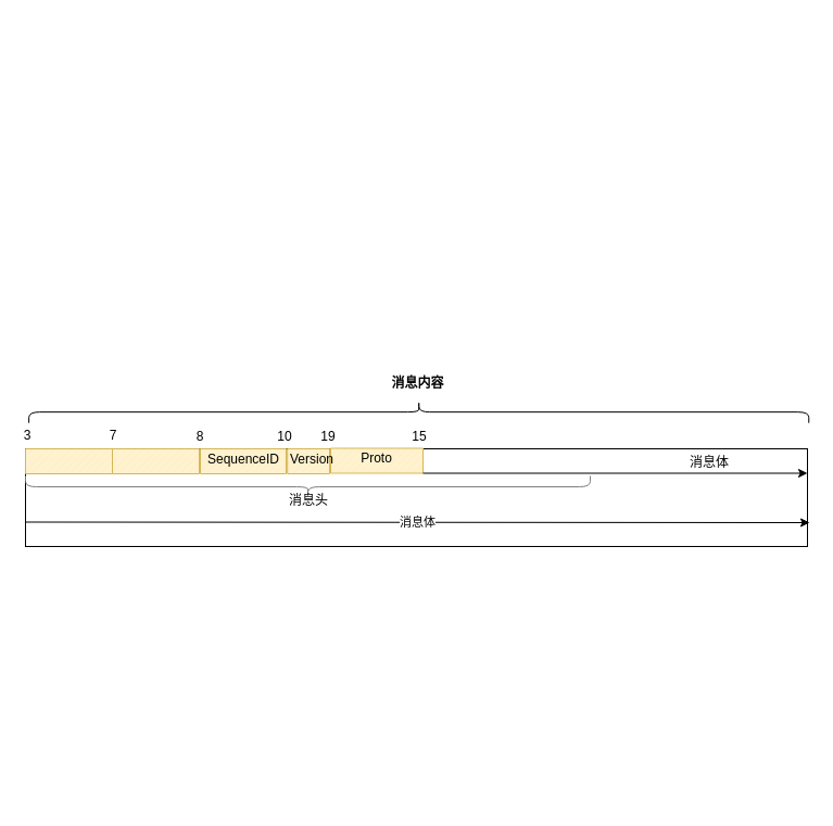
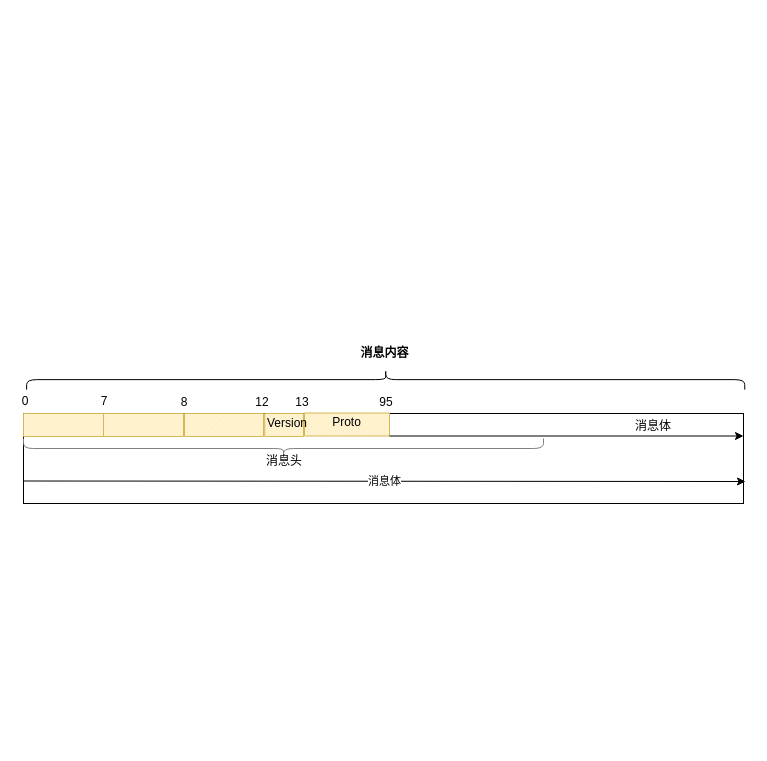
  <mxCell id="0" />
  <mxCell id="1" parent="0" />
  <mxCell id="2" value="" style="rounded=0;whiteSpace=wrap;html=1;" parent="1" vertex="1"><mxGeometry x="23" y="413" width="720" height="90" as="geometry" /></mxCell>
  <mxCell id="3" value="" style="verticalLabelPosition=bottom;verticalAlign=top;html=1;shape=mxgraph.basic.patternFillRect;fillStyle=diag;step=5;fillStrokeWidth=0.2;fillStrokeColor=#dddddd;rounded=1;fillColor=#fff2cc;strokeColor=#d6b656;align=center;fontFamily=Georgia;" parent="1" vertex="1"><mxGeometry x="23" y="413" width="80" height="23" as="geometry" /></mxCell>
  <mxCell id="4" value="" style="verticalLabelPosition=bottom;verticalAlign=top;html=1;shape=mxgraph.basic.patternFillRect;fillStyle=diag;step=5;fillStrokeWidth=0.2;fillStrokeColor=#dddddd;rounded=1;fillColor=#fff2cc;strokeColor=#d6b656;" parent="1" vertex="1"><mxGeometry x="103" y="413" width="80" height="23" as="geometry" /></mxCell>
  <mxCell id="5" value="" style="verticalLabelPosition=bottom;verticalAlign=top;html=1;shape=mxgraph.basic.patternFillRect;fillStyle=diag;step=5;fillStrokeWidth=0.2;fillStrokeColor=#dddddd;rounded=1;fillColor=#fff2cc;strokeColor=#d6b656;" parent="1" vertex="1"><mxGeometry x="184" y="413" width="79" height="23" as="geometry" /></mxCell>
  <mxCell id="6" value="" style="verticalLabelPosition=bottom;verticalAlign=top;html=1;shape=mxgraph.basic.patternFillRect;fillStyle=diag;step=5;fillStrokeWidth=0.2;fillStrokeColor=#dddddd;rounded=1;fillColor=#fff2cc;strokeColor=#d6b656;" parent="1" vertex="1"><mxGeometry x="264.19" y="413" width="38.81" height="23" as="geometry" /></mxCell>
  <mxCell id="7" value="" style="verticalLabelPosition=bottom;verticalAlign=top;html=1;shape=mxgraph.basic.patternFillRect;fillStyle=diag;step=5;fillStrokeWidth=0.2;fillStrokeColor=#dddddd;rounded=1;fillColor=#fff2cc;strokeColor=#d6b656;" parent="1" vertex="1"><mxGeometry x="304" y="412.5" width="85" height="23" as="geometry" /></mxCell>
  <mxCell id="8" value="" style="shape=curlyBracket;whiteSpace=wrap;html=1;rounded=1;rotation=90;" parent="1" vertex="1"><mxGeometry x="375.19" y="20.06" width="20" height="718.13" as="geometry" /></mxCell>
  <mxCell id="9" value="&lt;b&gt;消息内容&lt;/b&gt;" style="text;html=1;align=center;verticalAlign=middle;resizable=0;points=[];autosize=1;strokeColor=none;" parent="1" vertex="1"><mxGeometry x="354.19" y="343" width="60" height="20" as="geometry" /></mxCell>
- <mxCell id="10" value="&lt;span lang=&quot;EN-US&quot;&gt;&lt;font style=&quot;font-size: 12px&quot;&gt;SequenceID&lt;/font&gt;&lt;/span&gt;" style="text;html=1;strokeColor=none;fillColor=none;align=center;verticalAlign=middle;whiteSpace=wrap;rounded=0;" parent="1" vertex="1"><mxGeometry x="193.5" y="413" width="60" height="20" as="geometry" /></mxCell>
  <mxCell id="11" value="Version" style="text;html=1;strokeColor=none;fillColor=none;align=center;verticalAlign=middle;whiteSpace=wrap;rounded=0;" parent="1" vertex="1"><mxGeometry x="267" y="413" width="40" height="20" as="geometry" /></mxCell>
  <mxCell id="12" value="&lt;span&gt;Proto&lt;/span&gt;" style="text;html=1;strokeColor=none;fillColor=none;align=center;verticalAlign=middle;whiteSpace=wrap;rounded=0;" parent="1" vertex="1"><mxGeometry x="330" y="411.5" width="33" height="20" as="geometry" /></mxCell>
- <mxCell id="13" value="3" style="text;html=1;strokeColor=none;fillColor=none;align=center;verticalAlign=middle;whiteSpace=wrap;rounded=0;" parent="1" vertex="1"><mxGeometry x="20" y="396" width="10" height="10" as="geometry" /></mxCell>
+ <mxCell id="13" value="0" style="text;html=1;strokeColor=none;fillColor=none;align=center;verticalAlign=middle;whiteSpace=wrap;rounded=0;" parent="1" vertex="1"><mxGeometry x="20" y="396" width="10" height="10" as="geometry" /></mxCell>
  <mxCell id="14" value="7" style="text;html=1;strokeColor=none;fillColor=none;align=center;verticalAlign=middle;whiteSpace=wrap;rounded=0;" parent="1" vertex="1"><mxGeometry x="99" y="396" width="10" height="10" as="geometry" /></mxCell>
  <mxCell id="15" value="8" style="text;html=1;strokeColor=none;fillColor=none;align=center;verticalAlign=middle;whiteSpace=wrap;rounded=0;" parent="1" vertex="1"><mxGeometry x="179" y="397" width="10" height="10" as="geometry" /></mxCell>
- <mxCell id="16" value="10" style="text;html=1;strokeColor=none;fillColor=none;align=center;verticalAlign=middle;whiteSpace=wrap;rounded=0;" parent="1" vertex="1"><mxGeometry x="257" y="397" width="10" height="10" as="geometry" /></mxCell>
- <mxCell id="17" value="19" style="text;html=1;strokeColor=none;fillColor=none;align=center;verticalAlign=middle;whiteSpace=wrap;rounded=0;" parent="1" vertex="1"><mxGeometry x="297" y="397" width="10" height="10" as="geometry" /></mxCell>
- <mxCell id="18" value="15" style="text;html=1;strokeColor=none;fillColor=none;align=center;verticalAlign=middle;whiteSpace=wrap;rounded=0;" parent="1" vertex="1"><mxGeometry x="381" y="397" width="10" height="10" as="geometry" /></mxCell>
+ <mxCell id="16" value="12" style="text;html=1;strokeColor=none;fillColor=none;align=center;verticalAlign=middle;whiteSpace=wrap;rounded=0;" parent="1" vertex="1"><mxGeometry x="257" y="397" width="10" height="10" as="geometry" /></mxCell>
+ <mxCell id="17" value="13" style="text;html=1;strokeColor=none;fillColor=none;align=center;verticalAlign=middle;whiteSpace=wrap;rounded=0;" parent="1" vertex="1"><mxGeometry x="297" y="397" width="10" height="10" as="geometry" /></mxCell>
+ <mxCell id="18" value="95" style="text;html=1;strokeColor=none;fillColor=none;align=center;verticalAlign=middle;whiteSpace=wrap;rounded=0;" parent="1" vertex="1"><mxGeometry x="381" y="397" width="10" height="10" as="geometry" /></mxCell>
  <mxCell id="19" value="" style="endArrow=classic;html=1;exitX=1;exitY=1;exitDx=0;exitDy=0;exitPerimeter=0;entryX=1;entryY=0.25;entryDx=0;entryDy=0;" parent="1" source="7" target="2" edge="1"><mxGeometry width="50" height="50" relative="1" as="geometry"><mxPoint x="573" y="453" as="sourcePoint" /><mxPoint x="623" y="403" as="targetPoint" /></mxGeometry></mxCell>
  <mxCell id="20" value="消息体" style="text;html=1;strokeColor=none;fillColor=none;align=center;verticalAlign=middle;whiteSpace=wrap;rounded=0;" parent="1" vertex="1"><mxGeometry x="633" y="416" width="40" height="20" as="geometry" /></mxCell>
  <mxCell id="21" value="" style="endArrow=classic;html=1;exitX=0;exitY=0.75;exitDx=0;exitDy=0;" parent="1" source="2" edge="1"><mxGeometry relative="1" as="geometry"><mxPoint x="517.5" y="473" as="sourcePoint" /><mxPoint x="745" y="481" as="targetPoint" /></mxGeometry></mxCell>
  <mxCell id="22" value="消息体" style="edgeLabel;resizable=0;html=1;align=center;verticalAlign=middle;" parent="21" connectable="0" vertex="1"><mxGeometry relative="1" as="geometry" /></mxCell>
  <mxCell id="23" value="" style="shape=curlyBracket;whiteSpace=wrap;html=1;rounded=1;flipH=1;rotation=90;fontColor=#CCFF99;strokeColor=#808080;" parent="1" vertex="1"><mxGeometry x="273" y="188" width="20" height="520" as="geometry" /></mxCell>
  <mxCell id="24" value="消息头" style="text;html=1;strokeColor=none;fillColor=none;align=center;verticalAlign=middle;whiteSpace=wrap;rounded=0;" parent="1" vertex="1"><mxGeometry x="264" y="451" width="40" height="20" as="geometry" /></mxCell>
